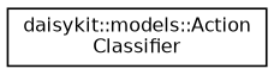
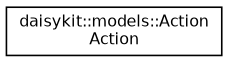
  digraph {
    rankdir=LR
-   n1 [color=black fillcolor=white fontname=Helvetica fontsize=10 height=0.2 label="daisykit::models::Action\lClassifier" shape=record style=filled width=0.4]
+   n1 [color=black fillcolor=white fontname=Helvetica fontsize=10 height=0.2 label="daisykit::models::Action\lAction" shape=record style=filled width=0.4]
  }
